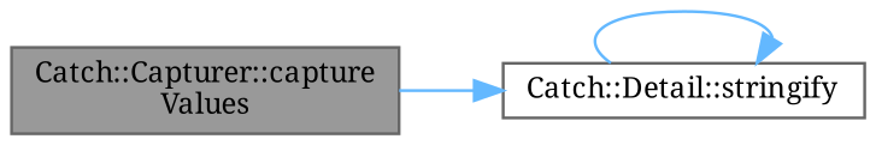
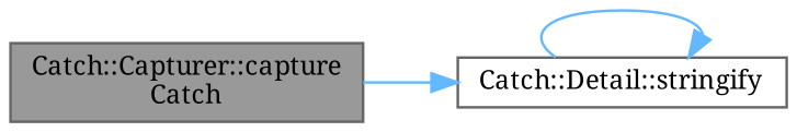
  digraph {
    rankdir=LR
    fontname="Noto Serif"
    node [fontname="Noto Serif" fontsize=10 shape=box style=filled]
    edge [color=steelblue1 fontname="Noto Serif" fontsize=10 labelfontname=Helvetica labelfontsize=10 style=solid]
-   n1 [color=gray40 fillcolor=grey60 fontcolor=black height=0.2 label="Catch::Capturer::capture\lValues" width=0.4]
+   n1 [color=gray40 fillcolor=grey60 fontcolor=black height=0.2 label="Catch::Capturer::capture\lCatch" width=0.4]
    n2 [color=grey40 fillcolor=white height=0.2 label="Catch::Detail::stringify" width=0.4]
    n1 -> n2
    n2 -> n2
  }
